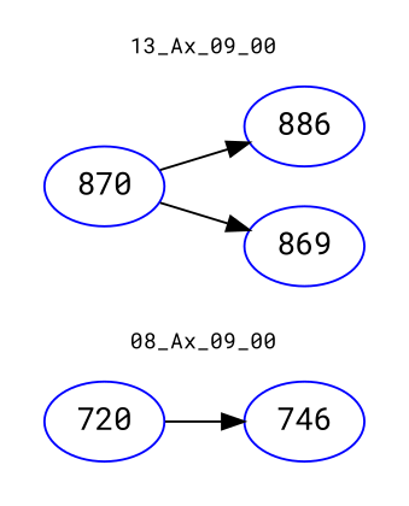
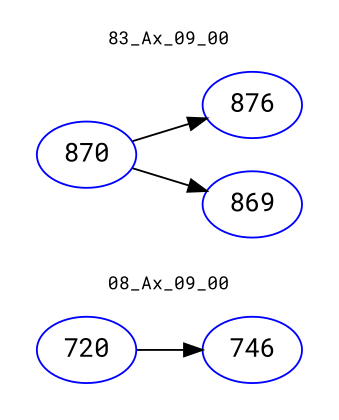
  digraph {
    fontname="Roboto Mono"
    rankdir=LR
    node [color=blue fontname="Roboto Mono"]
    edge [color=black fontname="Roboto Mono"]
    n1 [label=720]
    n2 [label=746]
    n3 [label=870]
    n4 [label=869]
-   n5 [label=886]
+   n5 [label=876]
    subgraph cluster_1 {
      color=white
      fontsize=10
      label="08_Ax_09_00"
      n1
      n2
    }
    subgraph cluster_2 {
      color=white
      fontsize=10
-     label="13_Ax_09_00"
+     label="83_Ax_09_00"
      n3
      n4
      n5
    }
    n1 -> n2
    n3 -> n4
    n3 -> n5
  }
